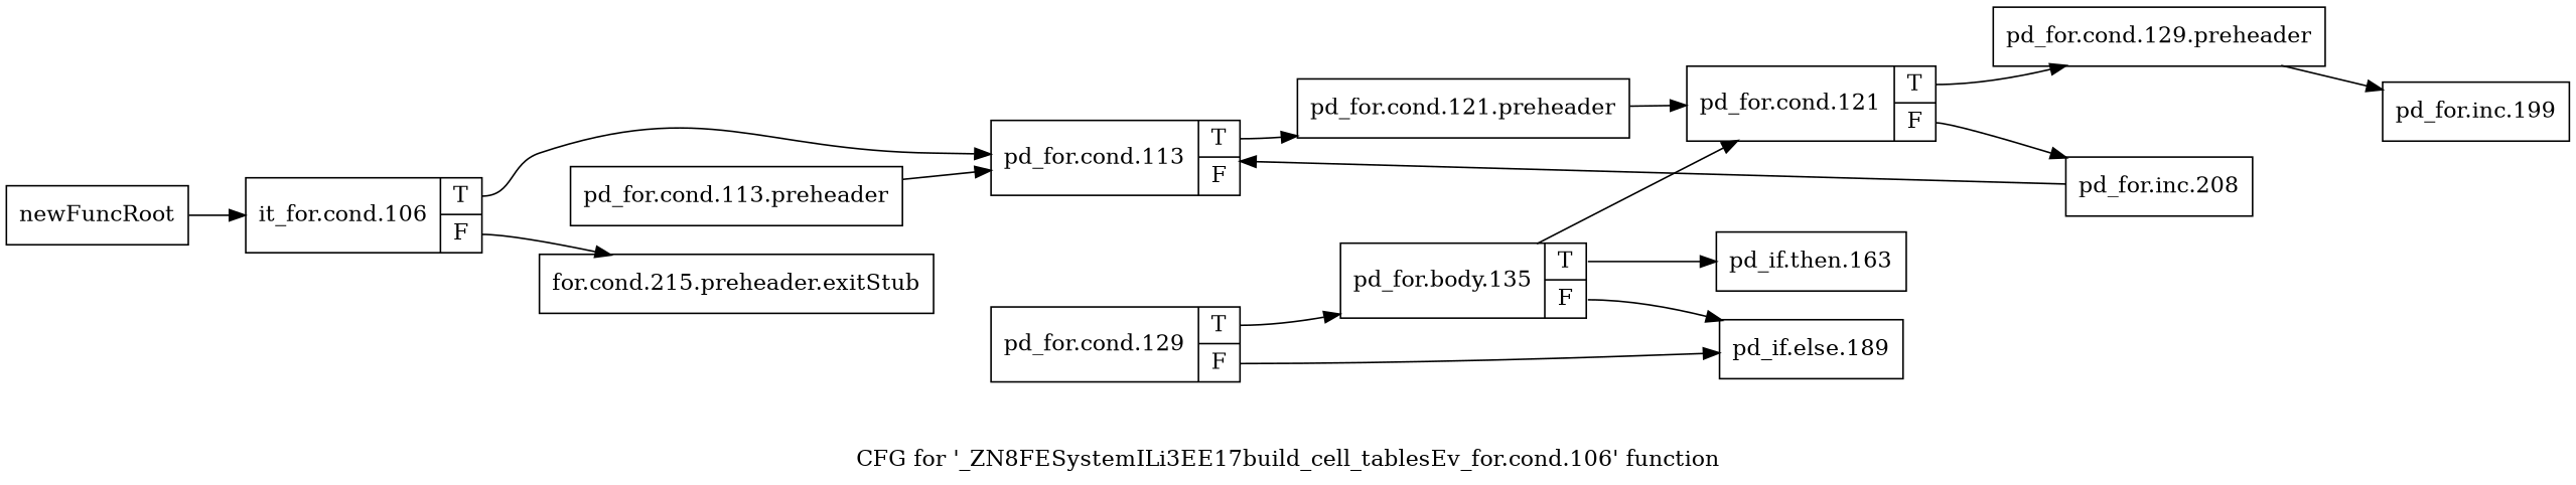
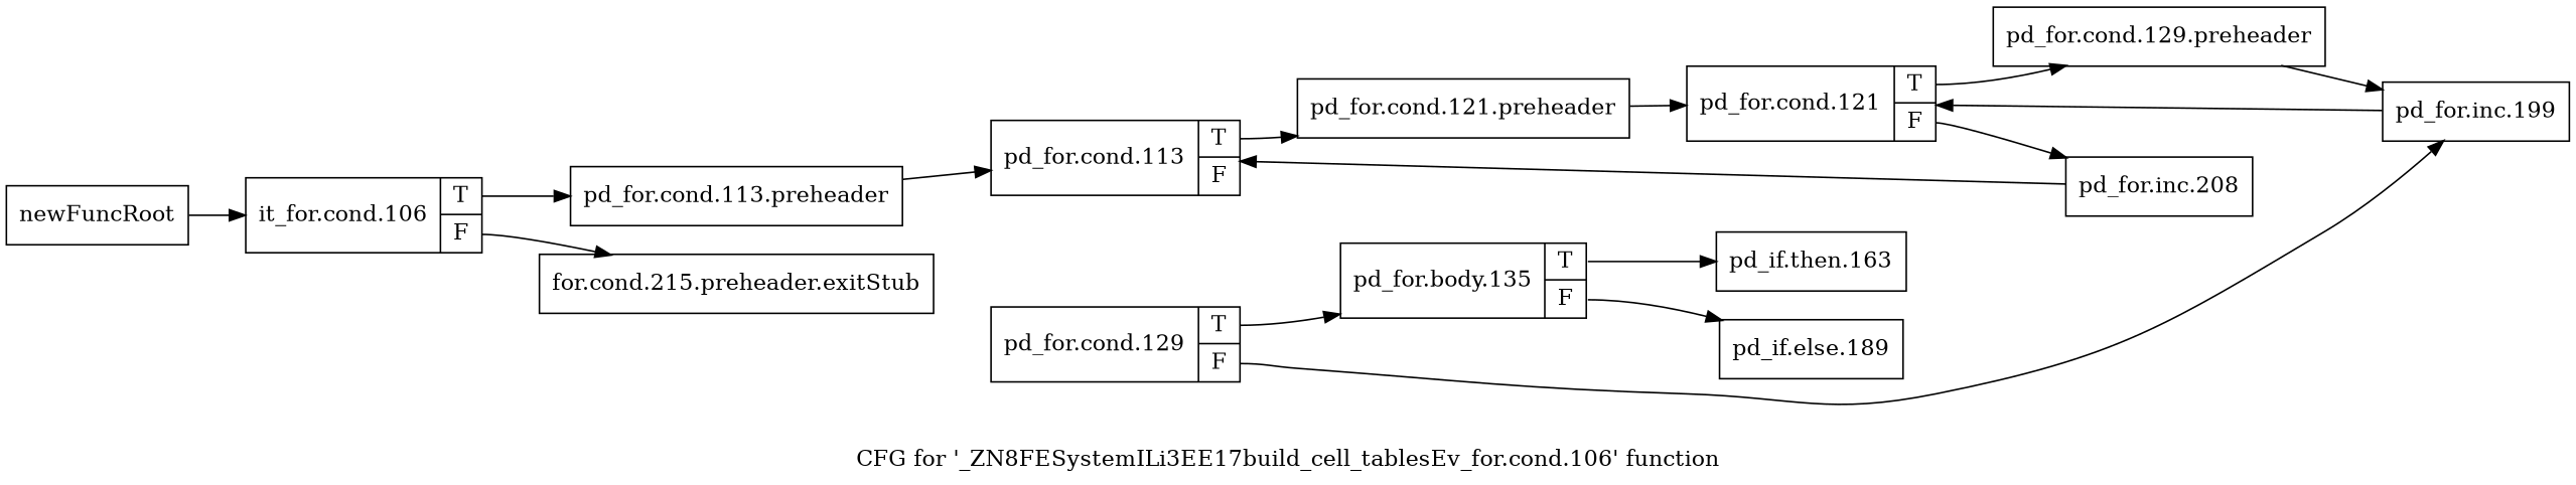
  digraph {
    label="CFG for '_ZN8FESystemILi3EE17build_cell_tablesEv_for.cond.106' function"
    rankdir=LR
    node [shape=record]
    n1 [label="{newFuncRoot}"]
    n2 [label="{it_for.cond.106|{<s0>T|<s1>F}}"]
    n3 [label="{for.cond.215.preheader.exitStub}"]
    n4 [label="{pd_for.cond.113.preheader}"]
    n5 [label="{pd_for.cond.113|{<s0>T|<s1>F}}"]
    n6 [label="{pd_for.cond.121.preheader}"]
    n7 [label="{pd_for.cond.121|{<s0>T|<s1>F}}"]
    n8 [label="{pd_for.cond.129.preheader}"]
    n9 [label="{pd_for.inc.208}"]
    n10 [label="{pd_for.inc.199}"]
    n11 [label="{pd_for.cond.129|{<s0>T|<s1>F}}"]
    n12 [label="{pd_for.body.135|{<s0>T|<s1>F}}"]
    n13 [label="{pd_if.then.163}"]
    n14 [label="{pd_if.else.189}"]
    n1 -> n2
    n2 -> n3 [tailport=s1]
-   n2 -> n5 [tailport=s0]
+   n2 -> n4 [tailport=s0]
    n4 -> n5
    n5 -> n6 [tailport=s0]
    n6 -> n7
    n7 -> n8 [tailport=s0]
    n7 -> n9 [tailport=s1]
    n8 -> n10
    n9 -> n5
-   n12 -> n7
-   n11 -> n14 [tailport=s1]
+   n10 -> n7
+   n11 -> n10 [tailport=s1]
    n11 -> n12 [tailport=s0]
    n12 -> n13 [tailport=s0]
    n12 -> n14 [tailport=s1]
  }
